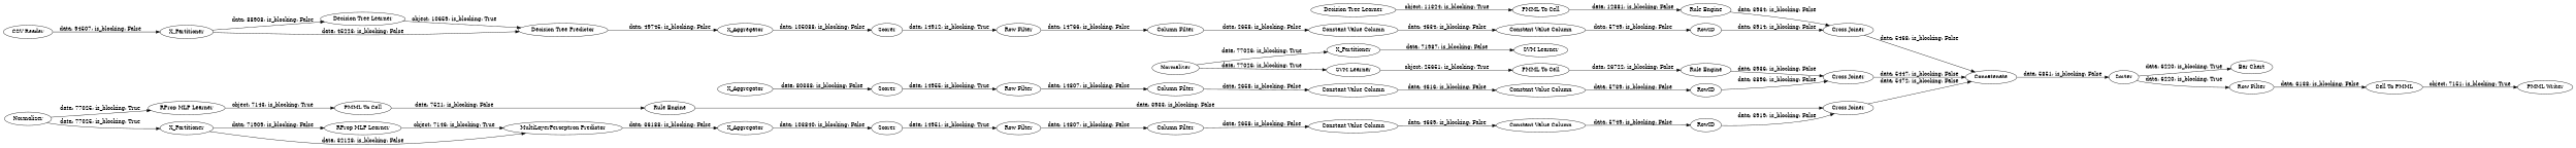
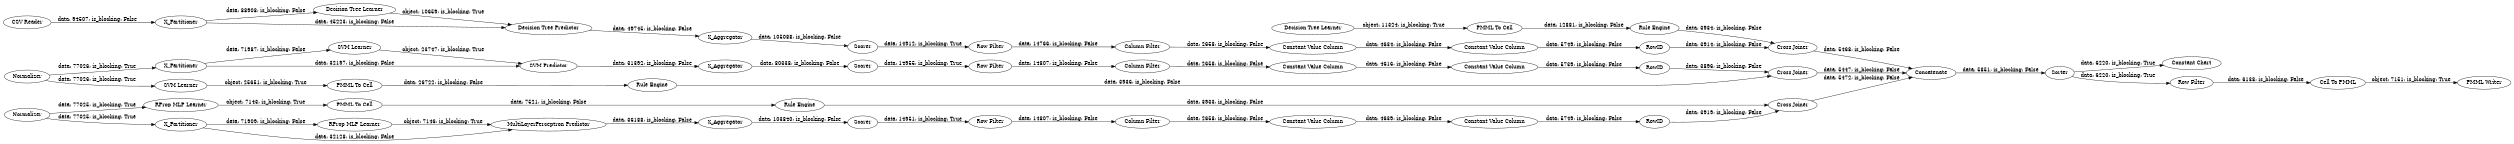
  digraph {
    rankdir=LR
    n1 [label="RProp MLP Learner"]
    n2 [label="MultiLayerPerceptron Predictor"]
    n3 [label=X_Aggregator]
    n4 [label="Row Filter"]
    n5 [label="Column Filter"]
    n6 [label="Constant Value Column"]
    n7 [label="Constant Value Column"]
    n8 [label=Scorer]
    n9 [label="Row Filter"]
    n10 [label=Normalizer]
    n11 [label=X_Partitioner]
    n12 [label="SVM Learner"]
    n13 [label="SVM Learner"]
+   n14 [label="SVM Predictor"]
    n15 [label="PMML To Cell"]
    n16 [label="RProp MLP Learner"]
    n17 [label="PMML To Cell"]
    n18 [label="Rule Engine"]
    n19 [label=Concatenate]
    n20 [label=Sorter]
-   n21 [label="Bar Chart"]
+   n21 [label="Constant Chart"]
    n22 [label="Row Filter"]
    n23 [label="Cross Joiner"]
    n24 [label=Normalizer]
    n25 [label=X_Partitioner]
    n26 [label="Rule Engine"]
    n27 [label=X_Aggregator]
    n28 [label="PMML To Cell"]
    n29 [label="Constant Value Column"]
    n30 [label="Constant Value Column"]
    n31 [label=RowID]
    n32 [label="Rule Engine"]
    n33 [label="Cross Joiner"]
    n34 [label="Cross Joiner"]
    n35 [label="Cell To PMML"]
    n36 [label="PMML Writer"]
    n37 [label=RowID]
    n38 [label="CSV Reader"]
    n39 [label=X_Partitioner]
    n40 [label="Decision Tree Learner"]
    n41 [label="Decision Tree Predictor"]
    n42 [label=X_Aggregator]
    n43 [label=RowID]
    n44 [label="Row Filter"]
    n45 [label="Column Filter"]
    n46 [label="Constant Value Column"]
    n47 [label=Scorer]
    n48 [label="Column Filter"]
    n49 [label=Scorer]
    n50 [label="Constant Value Column"]
    n51 [label="Decision Tree Learner"]
    n1 -> n2 [label="object: 7146; is_blocking: True"]
    n2 -> n3 [label="data: 36188; is_blocking: False"]
    n3 -> n8 [label="data: 103840; is_blocking: False"]
    n4 -> n5 [label="data: 14766; is_blocking: False"]
    n5 -> n6 [label="data: 2658; is_blocking: False"]
    n6 -> n7 [label="data: 4634; is_blocking: False"]
    n7 -> n43 [label="data: 5749; is_blocking: False"]
    n8 -> n9 [label="data: 14951; is_blocking: True"]
    n9 -> n48 [label="data: 14807; is_blocking: False"]
    n10 -> n11 [label="data: 77026; is_blocking: True"]
    n10 -> n12 [label="data: 77026; is_blocking: True"]
    n11 -> n13 [label="data: 71987; is_blocking: False"]
+   n11 -> n14 [label="data: 32197; is_blocking: False"]
    n12 -> n15 [label="object: 25651; is_blocking: True"]
+   n13 -> n14 [label="object: 23747; is_blocking: True"]
+   n14 -> n27 [label="data: 31392; is_blocking: False"]
    n15 -> n32 [label="data: 26722; is_blocking: False"]
    n16 -> n17 [label="object: 7143; is_blocking: True"]
    n17 -> n18 [label="data: 7521; is_blocking: False"]
    n18 -> n34 [label="data: 3933; is_blocking: False"]
    n19 -> n20 [label="data: 5851; is_blocking: False"]
    n20 -> n21 [label="data: 6220; is_blocking: True"]
    n20 -> n22 [label="data: 6220; is_blocking: True"]
    n22 -> n35 [label="data: 6138; is_blocking: False"]
    n23 -> n19 [label="data: 5468; is_blocking: False"]
    n24 -> n16 [label="data: 77025; is_blocking: True"]
    n24 -> n25 [label="data: 77025; is_blocking: True"]
    n25 -> n1 [label="data: 71909; is_blocking: False"]
    n25 -> n2 [label="data: 32128; is_blocking: False"]
    n26 -> n23 [label="data: 3934; is_blocking: False"]
    n27 -> n47 [label="data: 80338; is_blocking: False"]
    n28 -> n26 [label="data: 12881; is_blocking: False"]
    n29 -> n30 [label="data: 4639; is_blocking: False"]
    n30 -> n31 [label="data: 5749; is_blocking: False"]
    n31 -> n34 [label="data: 3919; is_blocking: False"]
    n32 -> n33 [label="data: 3936; is_blocking: False"]
    n33 -> n19 [label="data: 5447; is_blocking: False"]
    n34 -> n19 [label="data: 5472; is_blocking: False"]
    n35 -> n36 [label="object: 7151; is_blocking: True"]
    n37 -> n33 [label="data: 3896; is_blocking: False"]
    n38 -> n39 [label="data: 94507; is_blocking: False"]
    n39 -> n40 [label="data: 88908; is_blocking: False"]
    n39 -> n41 [label="data: 45223; is_blocking: False"]
    n40 -> n41 [label="object: 10659; is_blocking: True"]
    n41 -> n42 [label="data: 49745; is_blocking: False"]
    n42 -> n49 [label="data: 105088; is_blocking: False"]
    n43 -> n23 [label="data: 3914; is_blocking: False"]
    n44 -> n45 [label="data: 14807; is_blocking: False"]
    n45 -> n46 [label="data: 2658; is_blocking: False"]
    n46 -> n50 [label="data: 4616; is_blocking: False"]
    n47 -> n44 [label="data: 14955; is_blocking: True"]
    n48 -> n29 [label="data: 2658; is_blocking: False"]
    n49 -> n4 [label="data: 14912; is_blocking: True"]
    n50 -> n37 [label="data: 5739; is_blocking: False"]
    n51 -> n28 [label="object: 11324; is_blocking: True"]
  }
